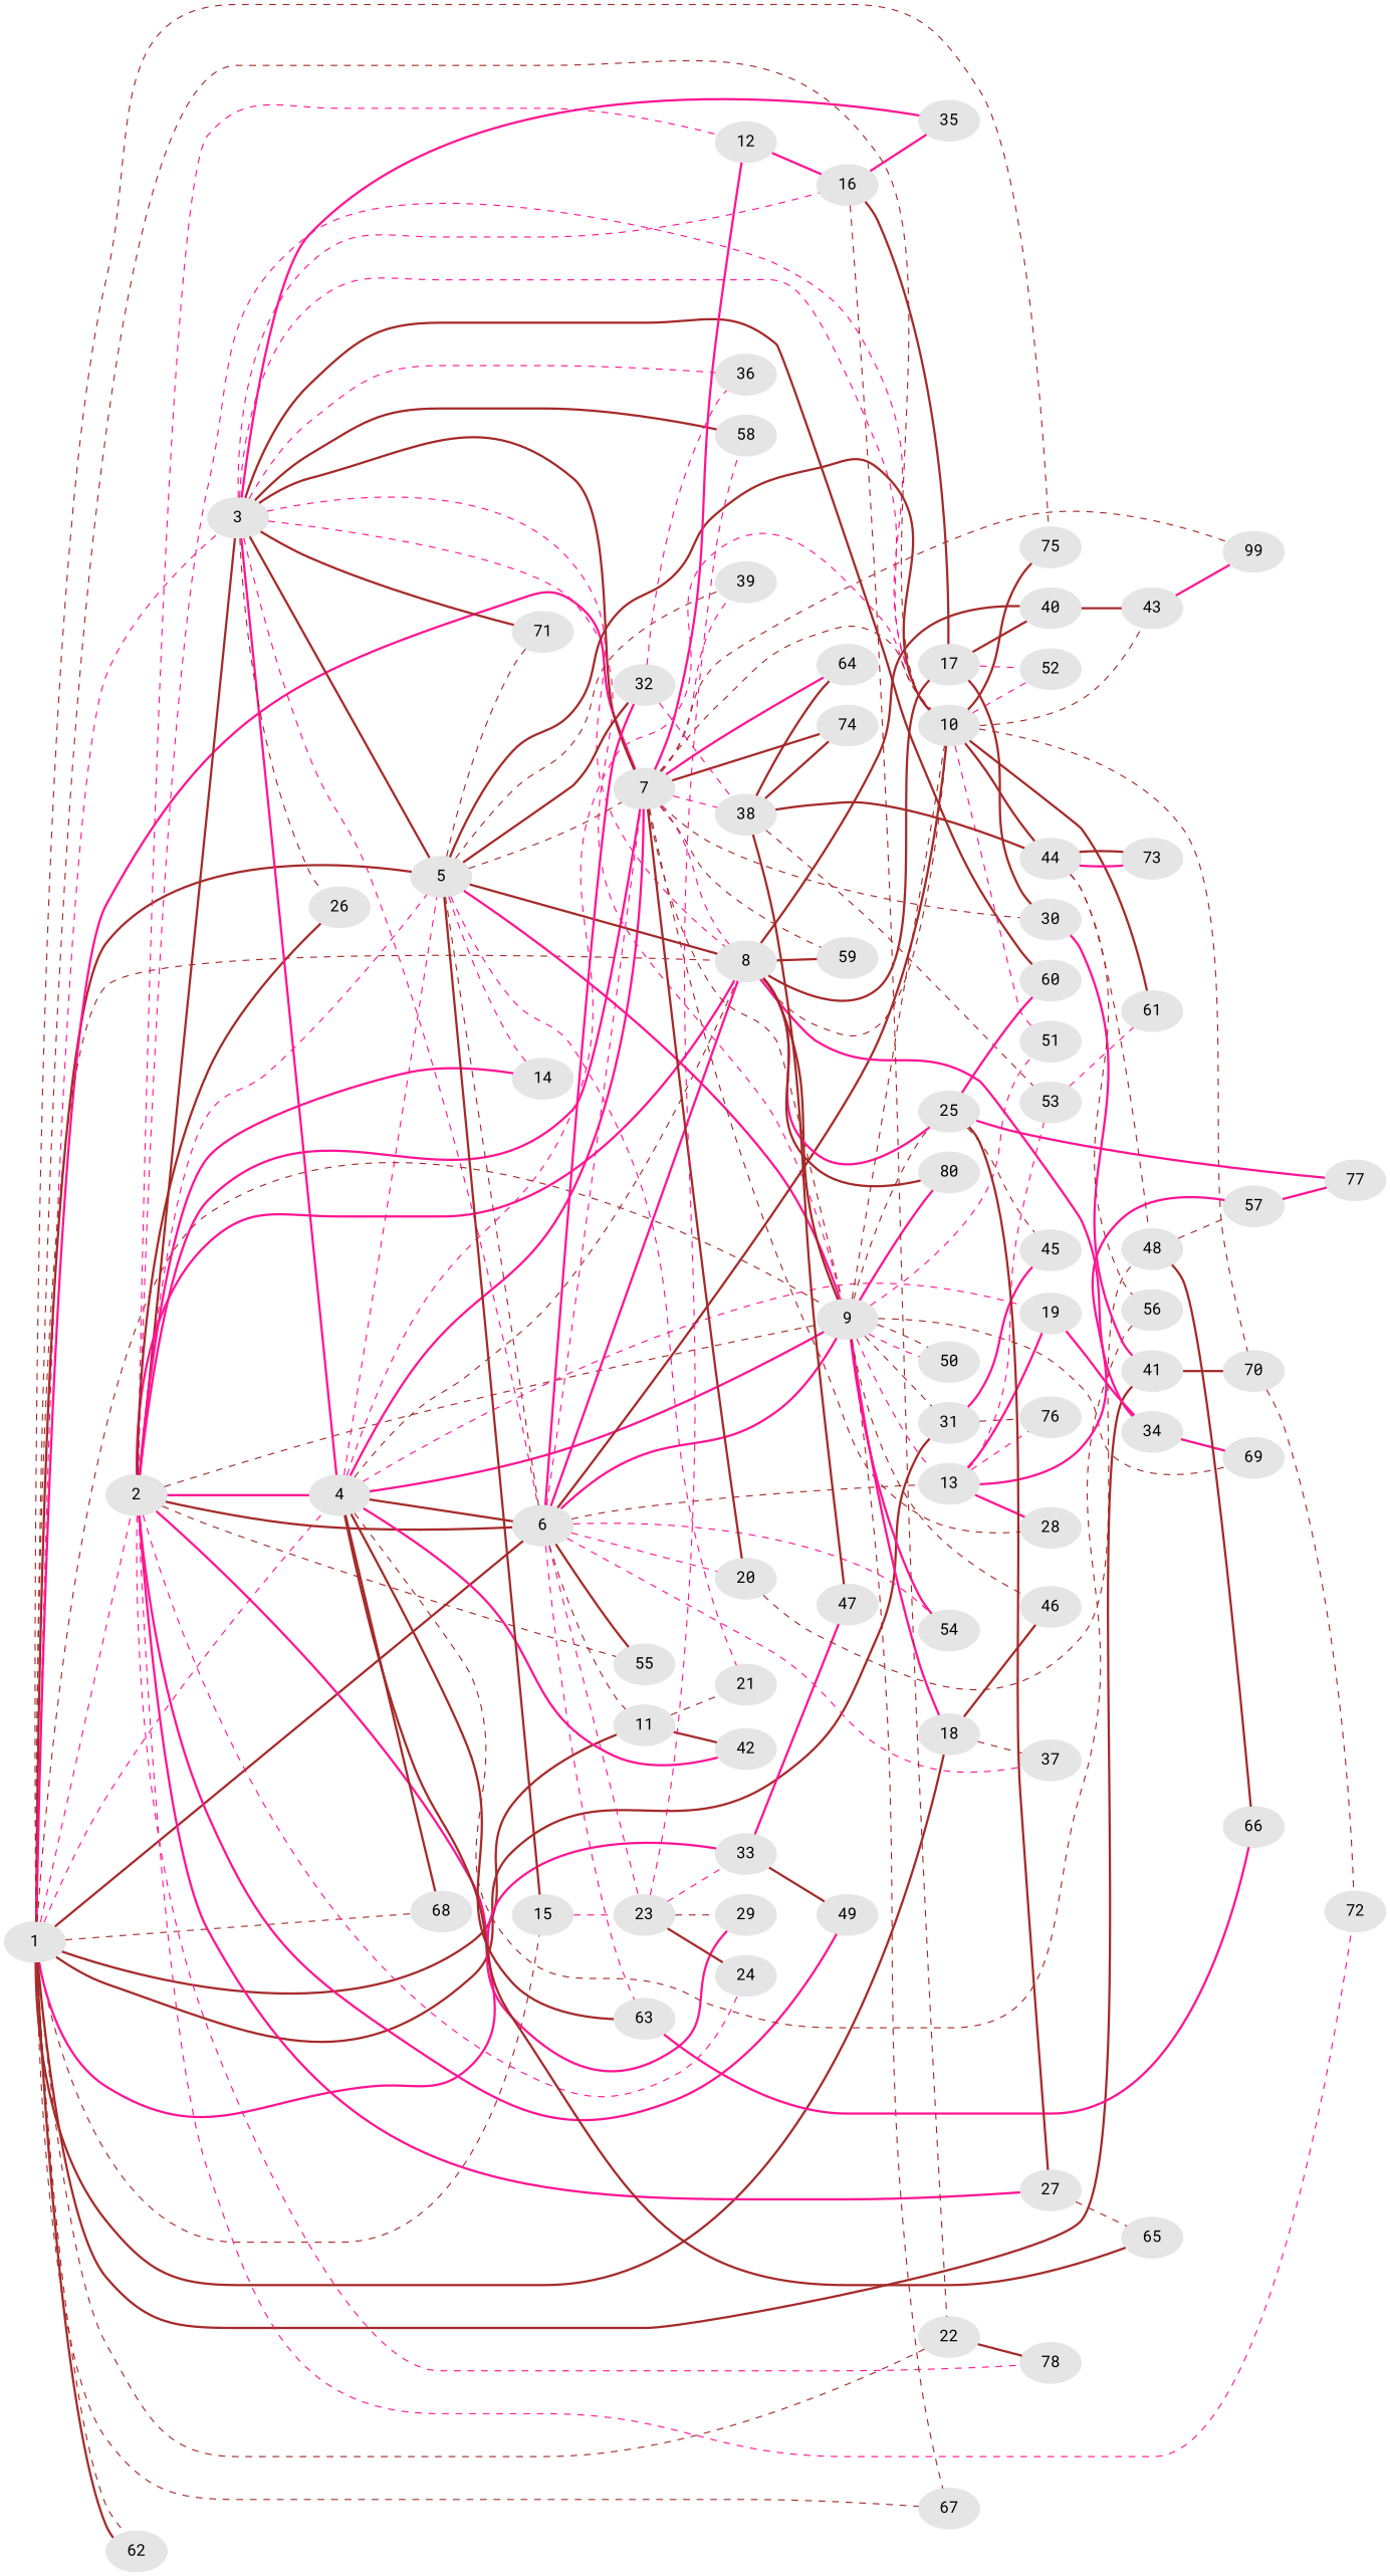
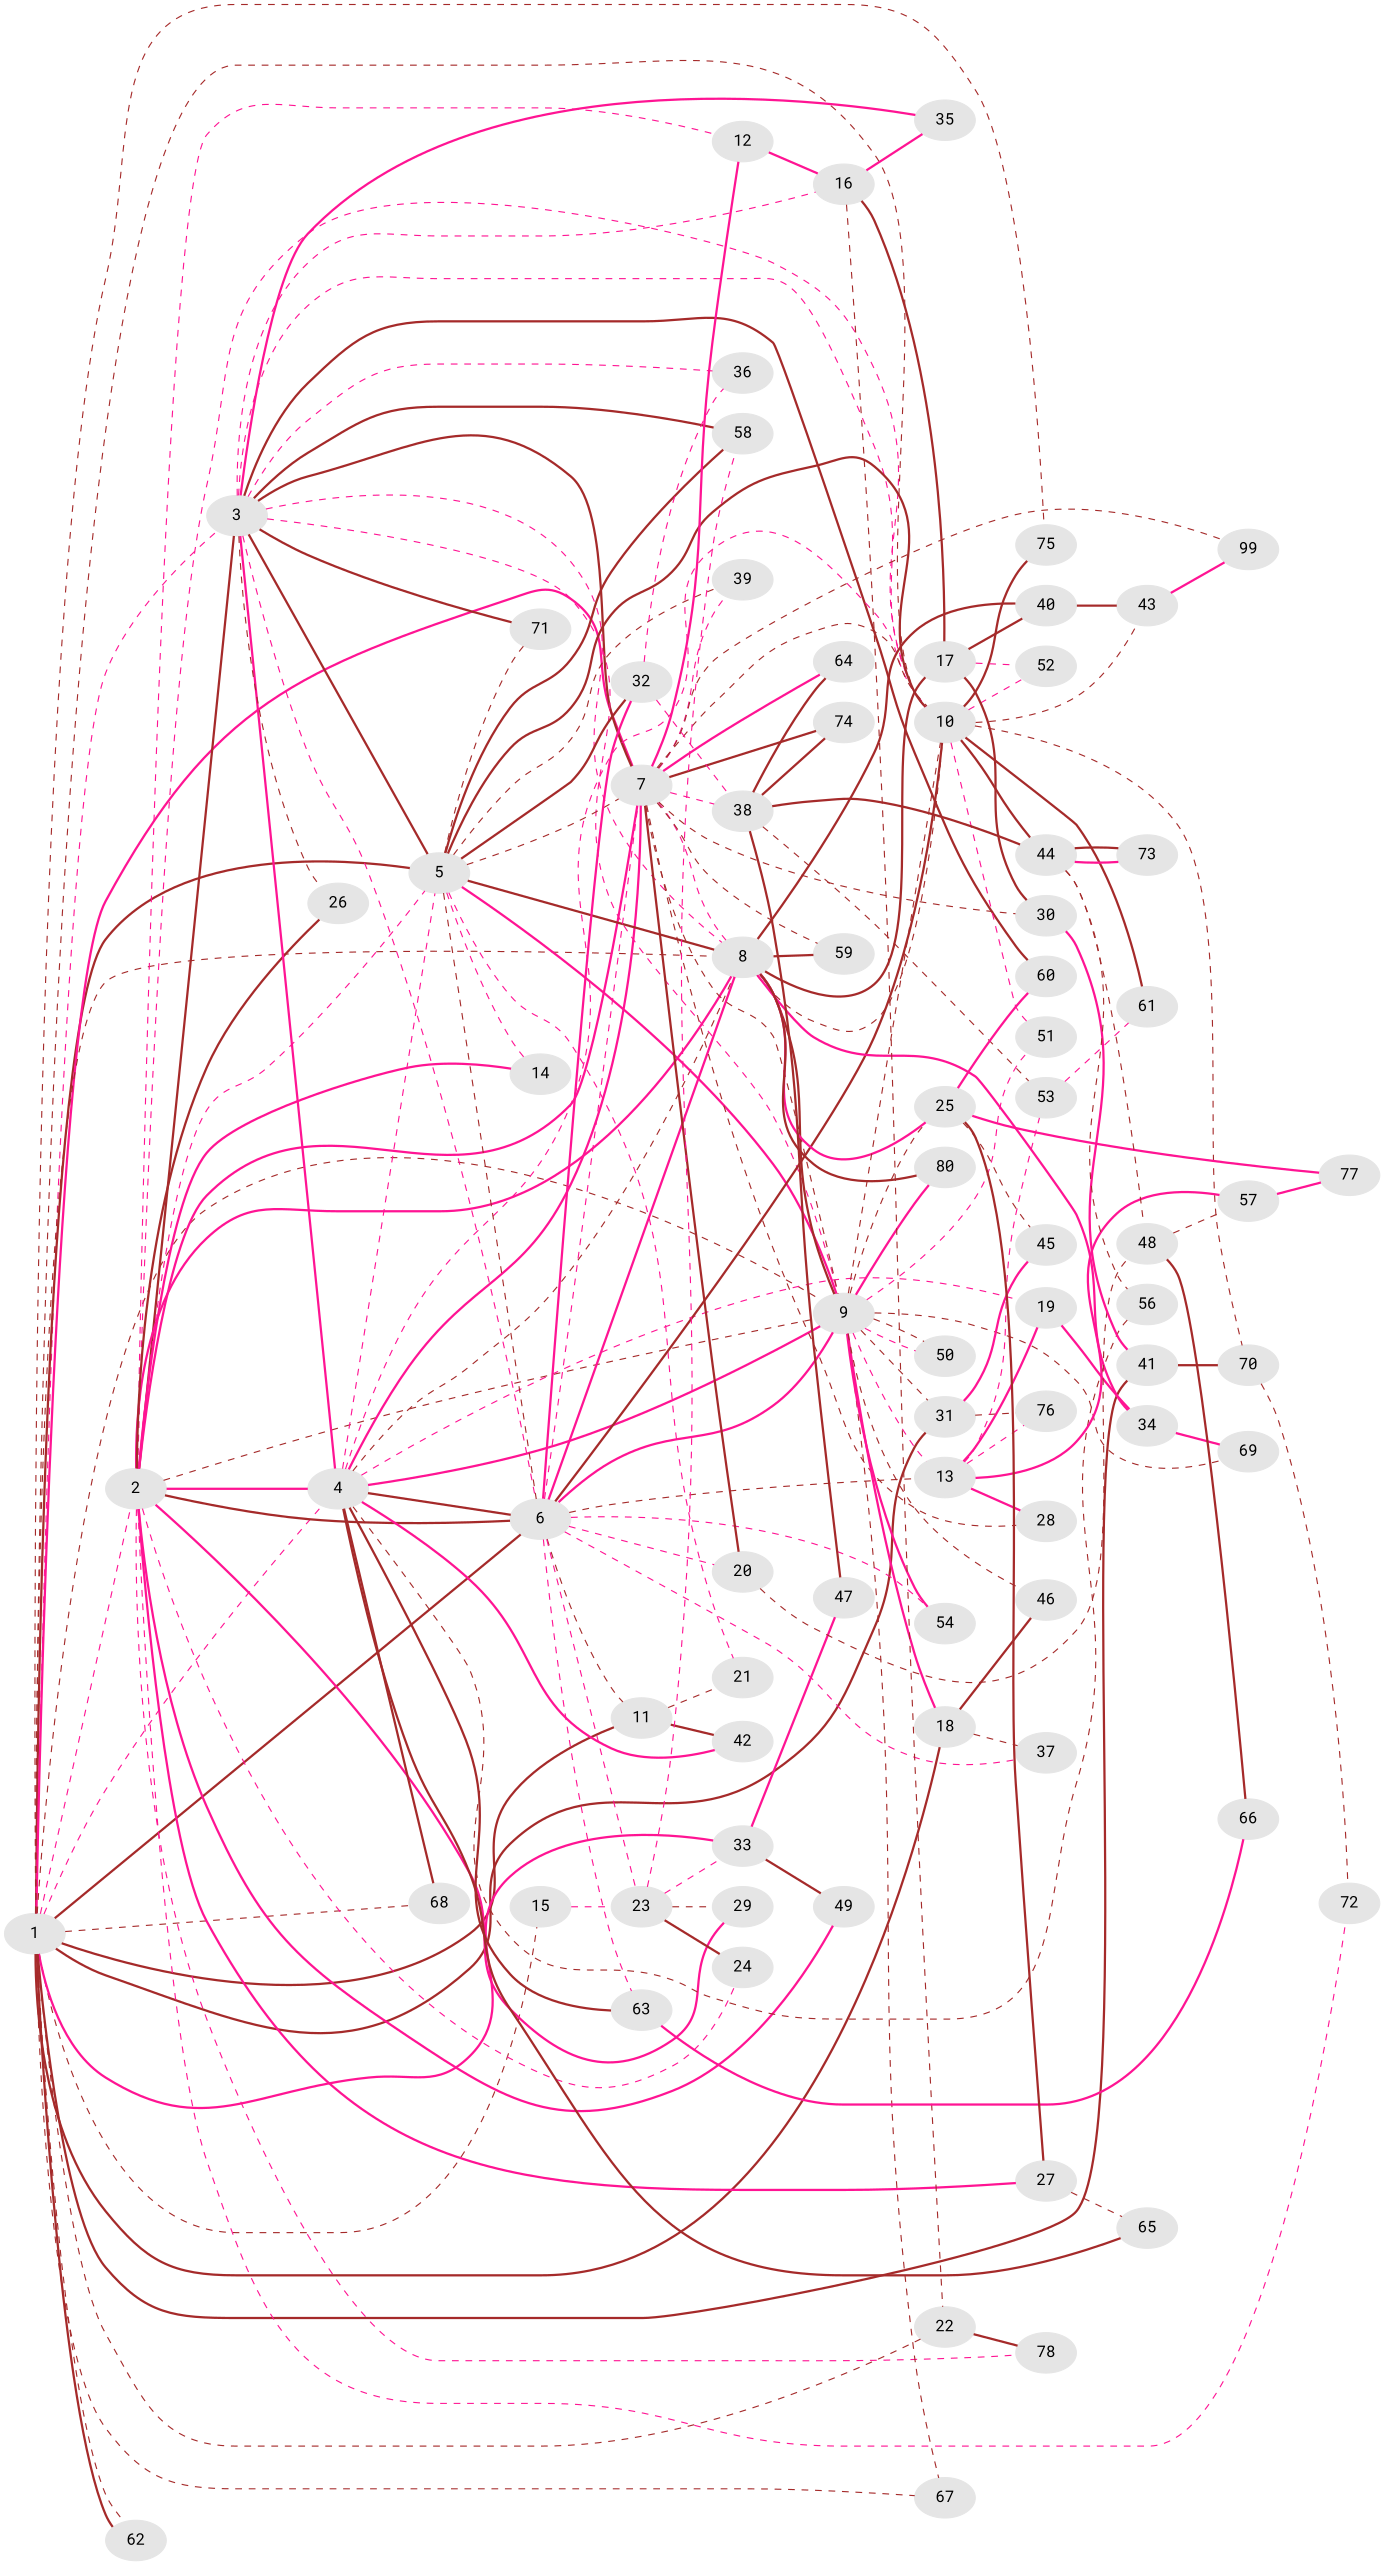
  graph {
    fontname="Roboto Mono"
    rankdir=LR
    node [color=gray90 fontname="Roboto Mono" style=filled]
    edge [color=brown fontname="Roboto Mono" style=bold]
    1
    2
    3
    4
    5
    6
    7
    8
    9
    10
    11
    15
    18
    22
    31
    33
    41
    62
    67
    68
    75
    12
    14
    24
    26
    27
    29
    49
-   55
    72
    78
    16
    35
    36
    58
    60
    71
    19
    42
    56
    63
    65
    21
    32
    39
    13
    20
    23
    37
    54
    28
    30
    38
    59
    64
    74
    n57 [label=99]
    17
    25
    34
    40
    80
    46
    50
    51
    69
    43
    44
    52
    61
    70
    76
    45
    47
    66
    53
    57
    48
    77
    73
    1 -- 2 [color=deeppink style=dashed]
    1 -- 3 [color=deeppink style=dashed]
    1 -- 4 [color=deeppink style=dashed]
    1 -- 5
    1 -- 6
    1 -- 7 [color=deeppink]
    1 -- 8 [style=dashed]
    1 -- 9 [style=dashed]
    1 -- 10 [style=dashed]
    1 -- 11
    1 -- 15 [style=dashed]
    1 -- 18
    1 -- 22 [style=dashed]
    1 -- 31
    1 -- 33 [color=deeppink]
    1 -- 41
    1 -- 62
    1 -- 62 [style=dashed]
    1 -- 67 [style=dashed]
    1 -- 68 [style=dashed]
    1 -- 75 [style=dashed]
    2 -- 3
    2 -- 4 [color=deeppink]
    2 -- 5 [color=deeppink style=dashed]
    2 -- 6
    2 -- 7 [color=deeppink]
    2 -- 8 [color=deeppink]
    2 -- 9 [style=dashed]
    2 -- 10 [color=deeppink style=dashed]
    2 -- 12 [color=deeppink style=dashed]
    2 -- 14 [color=deeppink]
    2 -- 24 [color=deeppink style=dashed]
    2 -- 26
    2 -- 27 [color=deeppink]
    2 -- 29 [color=deeppink]
    2 -- 49 [color=deeppink]
-   2 -- 55 [style=dashed]
    2 -- 72 [color=deeppink style=dashed]
    2 -- 78 [color=deeppink style=dashed]
    3 -- 4 [color=deeppink]
    3 -- 5
    3 -- 6 [color=deeppink style=dashed]
    3 -- 7
    3 -- 8 [color=deeppink style=dashed]
    3 -- 9 [color=deeppink style=dashed]
    3 -- 10 [color=deeppink style=dashed]
    3 -- 26 [style=dashed]
    3 -- 16 [color=deeppink style=dashed]
    3 -- 35 [color=deeppink]
    3 -- 36 [color=deeppink style=dashed]
    3 -- 58
    3 -- 60
    3 -- 71
    4 -- 5 [color=deeppink style=dashed]
    4 -- 6
    4 -- 7 [color=deeppink]
    4 -- 8 [style=dashed]
    4 -- 9 [color=deeppink]
    4 -- 10 [color=deeppink style=dashed]
    4 -- 68
    4 -- 19 [color=deeppink style=dashed]
    4 -- 42 [color=deeppink]
    4 -- 56 [style=dashed]
    4 -- 63
    4 -- 65
    5 -- 6 [style=dashed]
    5 -- 7 [style=dashed]
    5 -- 8
    5 -- 9 [color=deeppink]
    5 -- 10
-   5 -- 15
+   5 -- 58
    5 -- 14 [color=deeppink style=dashed]
    5 -- 71 [style=dashed]
    5 -- 21 [color=deeppink style=dashed]
    5 -- 32
    5 -- 39 [style=dashed]
    6 -- 7 [color=deeppink style=dashed]
    6 -- 8 [color=deeppink]
    6 -- 9 [color=deeppink]
    6 -- 10
    6 -- 11 [style=dashed]
-   6 -- 55
    6 -- 63 [color=deeppink style=dashed]
    6 -- 32 [color=deeppink]
    6 -- 13 [style=dashed]
    6 -- 20 [color=deeppink style=dashed]
    6 -- 23 [color=deeppink style=dashed]
    6 -- 37 [color=deeppink style=dashed]
    6 -- 54 [color=deeppink style=dashed]
    7 -- 8 [color=deeppink style=dashed]
    7 -- 9 [style=dashed]
    7 -- 10 [style=dashed]
    7 -- 12 [color=deeppink]
    7 -- 39 [color=deeppink style=dashed]
    7 -- 20
    7 -- 28 [style=dashed]
    7 -- 30 [style=dashed]
    7 -- 38 [color=deeppink style=dashed]
    7 -- 59 [style=dashed]
    7 -- 64 [color=deeppink]
    7 -- 74
    7 -- n57 [style=dashed]
    8 -- 9
    8 -- 10 [style=dashed]
    8 -- 59
    8 -- 17
    8 -- 25 [color=deeppink]
    8 -- 34 [color=deeppink]
    8 -- 40
    8 -- 80
    9 -- 10 [style=dashed]
    9 -- 18 [color=deeppink]
    9 -- 31 [style=dashed]
    9 -- 67 [style=dashed]
    9 -- 13 [color=deeppink style=dashed]
    9 -- 54 [color=deeppink]
    9 -- 25 [style=dashed]
    9 -- 80 [color=deeppink]
    9 -- 46 [style=dashed]
    9 -- 50 [color=deeppink style=dashed]
    9 -- 50 [style=dashed]
    9 -- 51 [color=deeppink style=dashed]
    9 -- 69 [style=dashed]
    10 -- 75
    10 -- 51 [color=deeppink style=dashed]
    10 -- 43 [style=dashed]
    10 -- 44
    10 -- 52 [color=deeppink style=dashed]
    10 -- 61
    10 -- 70 [style=dashed]
    11 -- 42
    11 -- 21 [style=dashed]
    15 -- 23 [color=deeppink style=dashed]
    18 -- 37 [style=dashed]
    18 -- 46
    22 -- 78
    31 -- 76 [style=dashed]
    31 -- 45 [color=deeppink]
    33 -- 49
    33 -- 47 [color=deeppink]
    41 -- 70
    12 -- 16 [color=deeppink]
    27 -- 65 [style=dashed]
    16 -- 22 [style=dashed]
    16 -- 35 [color=deeppink]
    16 -- 17
    19 -- 34 [color=deeppink]
    63 -- 66 [color=deeppink]
    32 -- 36 [color=deeppink style=dashed]
    32 -- 38 [color=deeppink style=dashed]
    13 -- 19 [color=deeppink]
    13 -- 28 [color=deeppink]
    13 -- 76 [color=deeppink style=dashed]
    13 -- 53 [color=deeppink style=dashed]
    13 -- 57 [color=deeppink]
    20 -- 48 [style=dashed]
    23 -- 33 [color=deeppink style=dashed]
    23 -- 24
    23 -- 29 [style=dashed]
    23 -- 58 [color=deeppink style=dashed]
    30 -- 41 [color=deeppink]
    38 -- 64
    38 -- 74
    38 -- 44
    38 -- 47
    38 -- 53 [style=dashed]
    17 -- 30
    17 -- 40
    17 -- 52 [color=deeppink style=dashed]
    25 -- 27
    25 -- 60 [color=deeppink]
    25 -- 45 [style=dashed]
    25 -- 77 [color=deeppink]
    34 -- 69 [color=deeppink]
    40 -- 43
    43 -- n57 [color=deeppink]
    44 -- 56 [style=dashed]
    44 -- 48 [style=dashed]
    44 -- 73 [color=deeppink]
    44 -- 73
    70 -- 72 [style=dashed]
    53 -- 61 [color=deeppink style=dashed]
    57 -- 77 [color=deeppink]
    48 -- 66
    48 -- 57 [style=dashed]
  }
